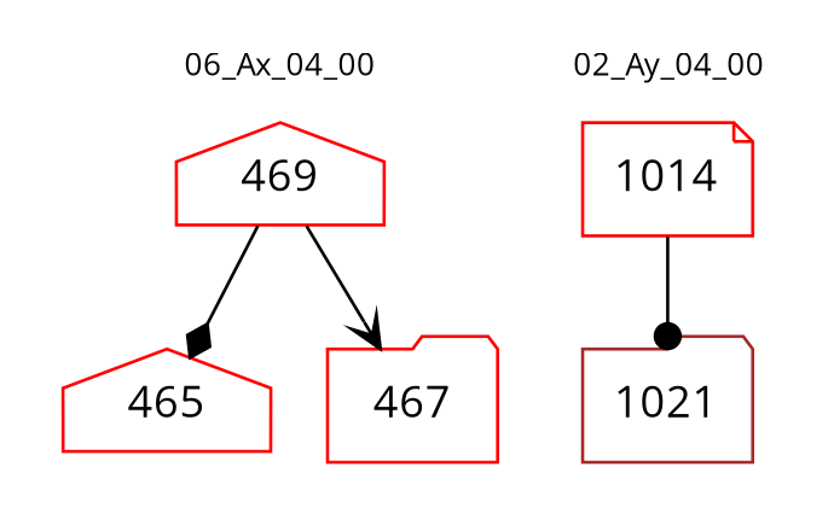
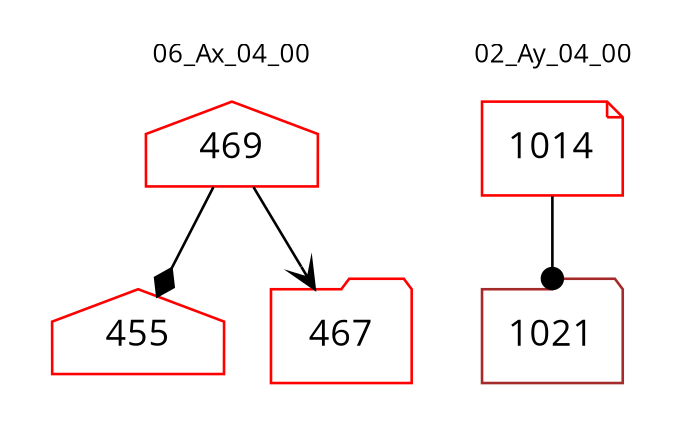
  digraph {
    fontname="Open Sans"
    node [color=red fontname="Open Sans" shape=house]
    edge [color=black fontname="Open Sans"]
    n1 [label=469]
-   n2 [label=465]
+   n2 [label=455]
    n3 [label=467 shape=folder]
    n4 [label=1014 shape=note]
    n5 [color=brown label=1021 shape=folder]
    subgraph cluster_1 {
      color=white
      fontsize=10
      label="06_Ax_04_00"
      n1
      n2
      n3
    }
    subgraph cluster_2 {
      color=white
      fontsize=10
      label="02_Ay_04_00"
      n4
      n5
    }
    n1 -> n2 [arrowhead=diamond]
    n1 -> n3 [arrowhead=vee]
    n4 -> n5 [arrowhead=dot]
  }
